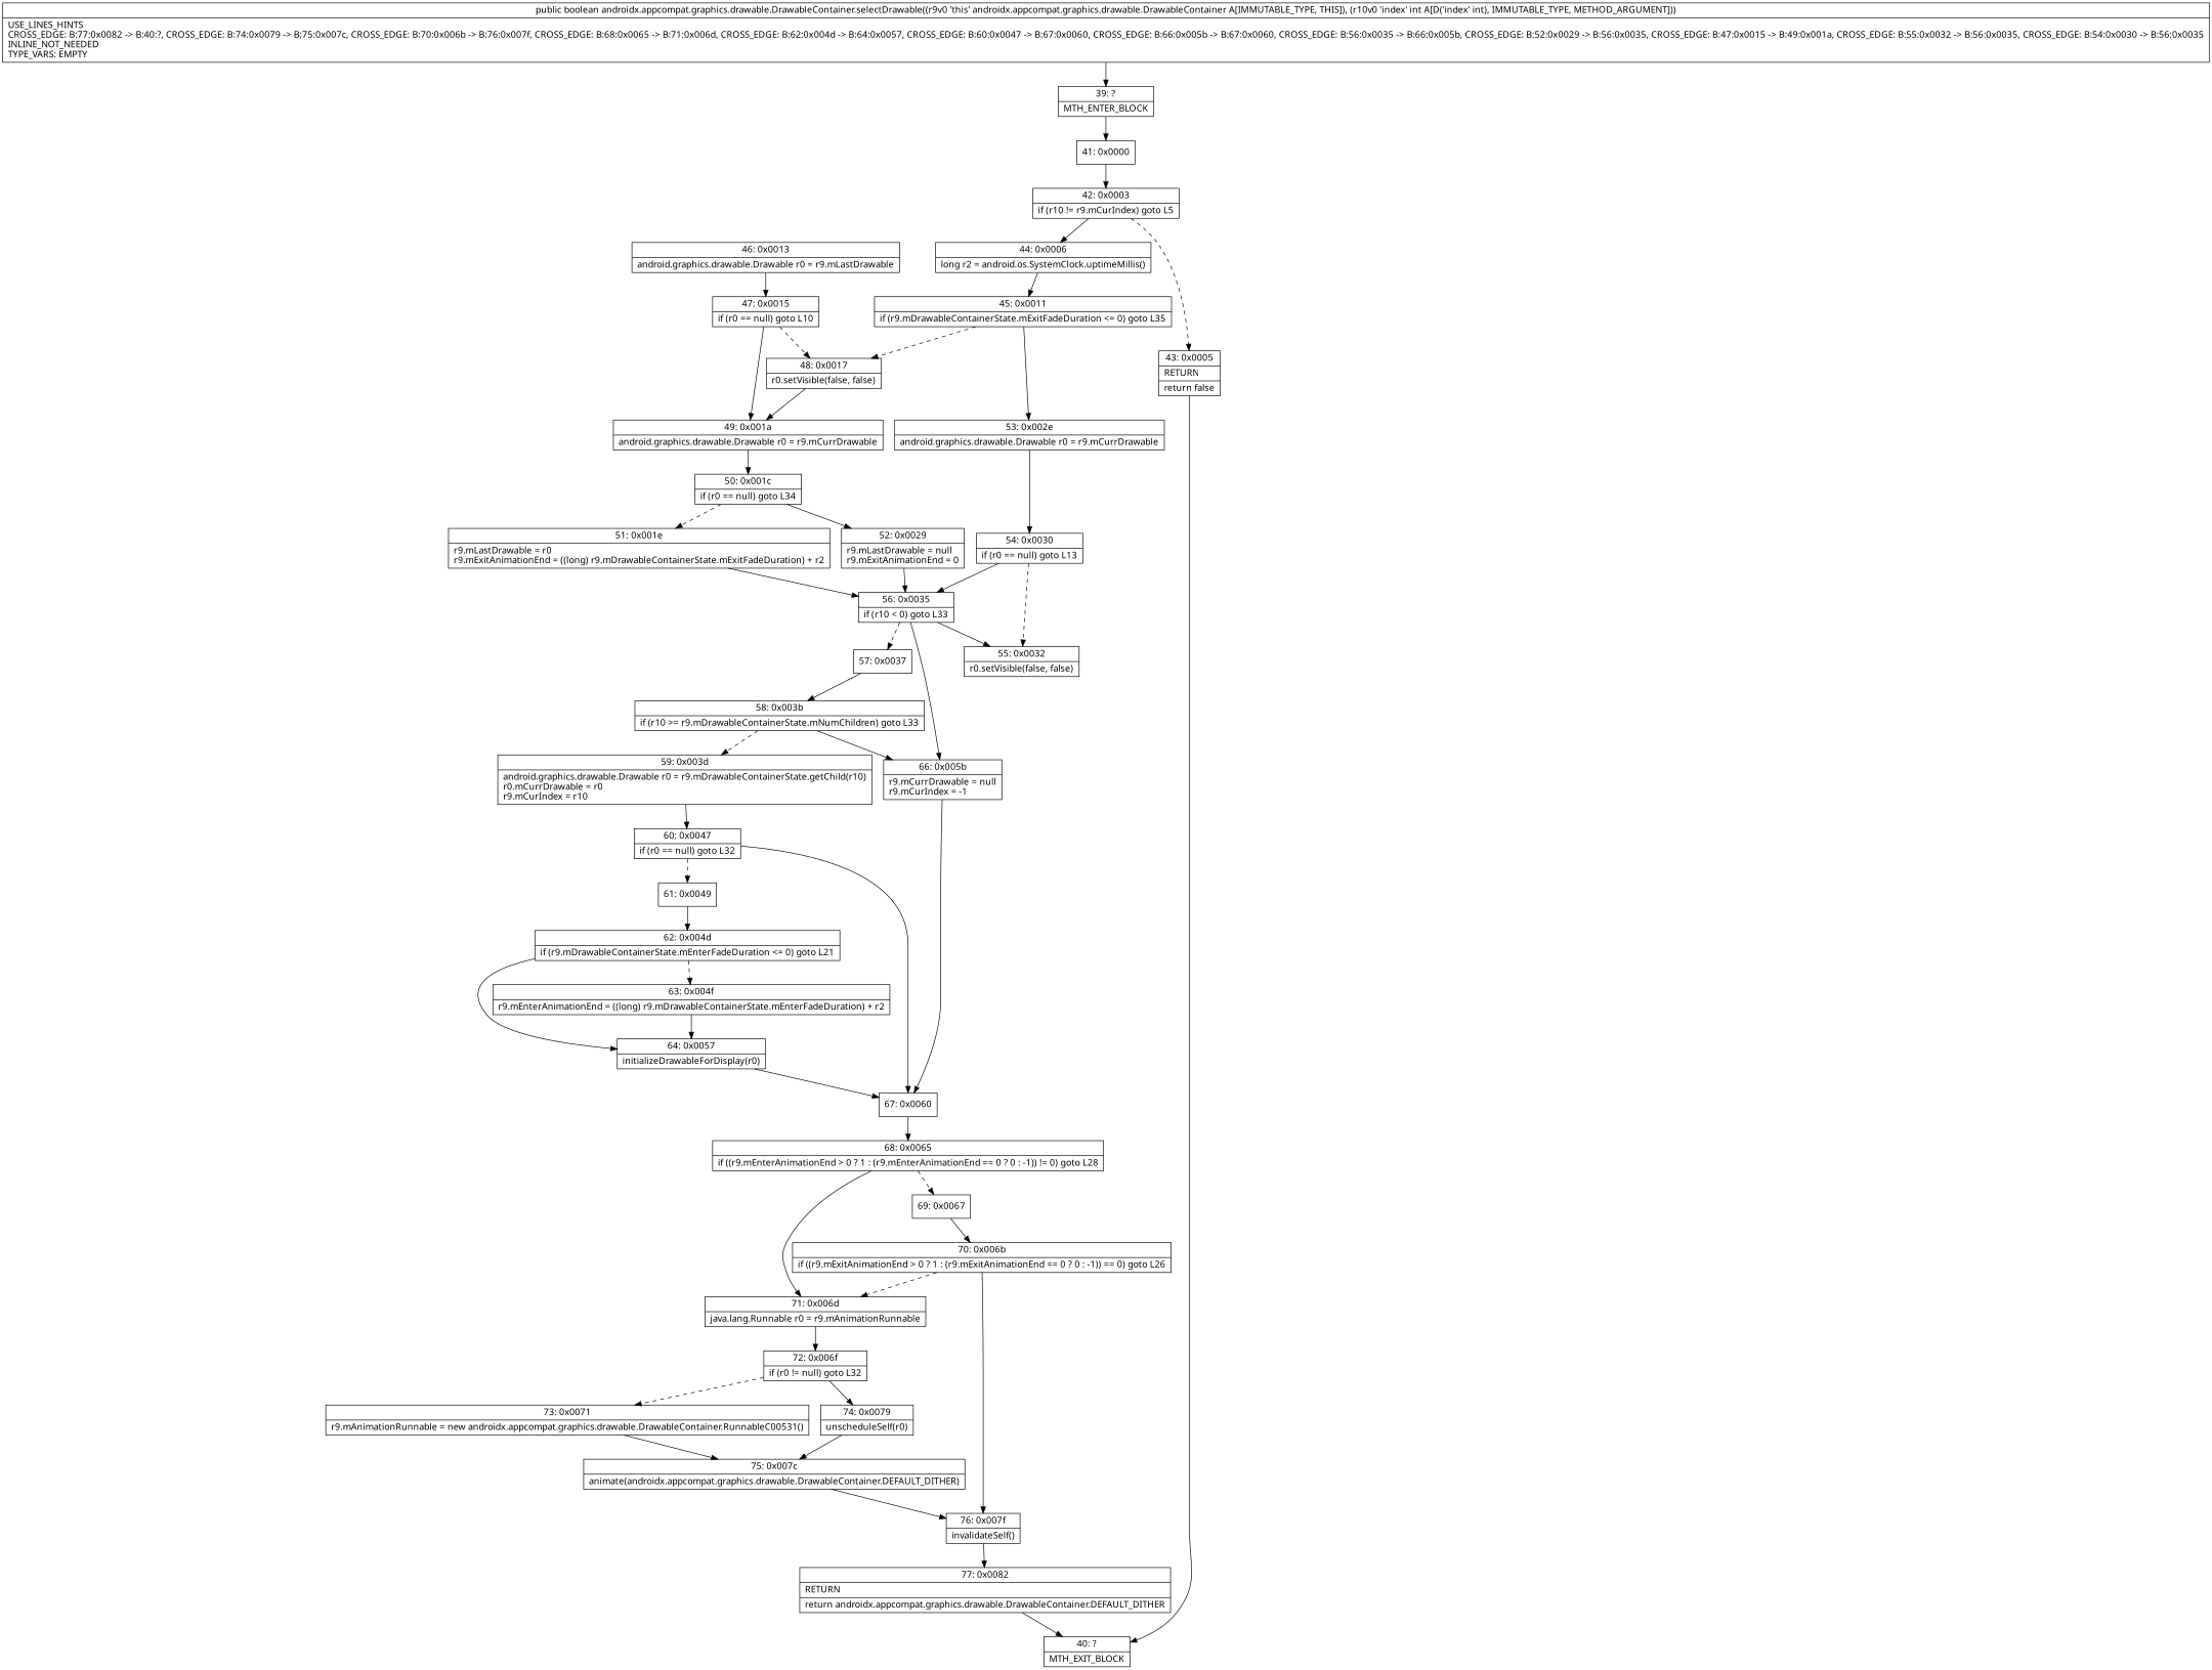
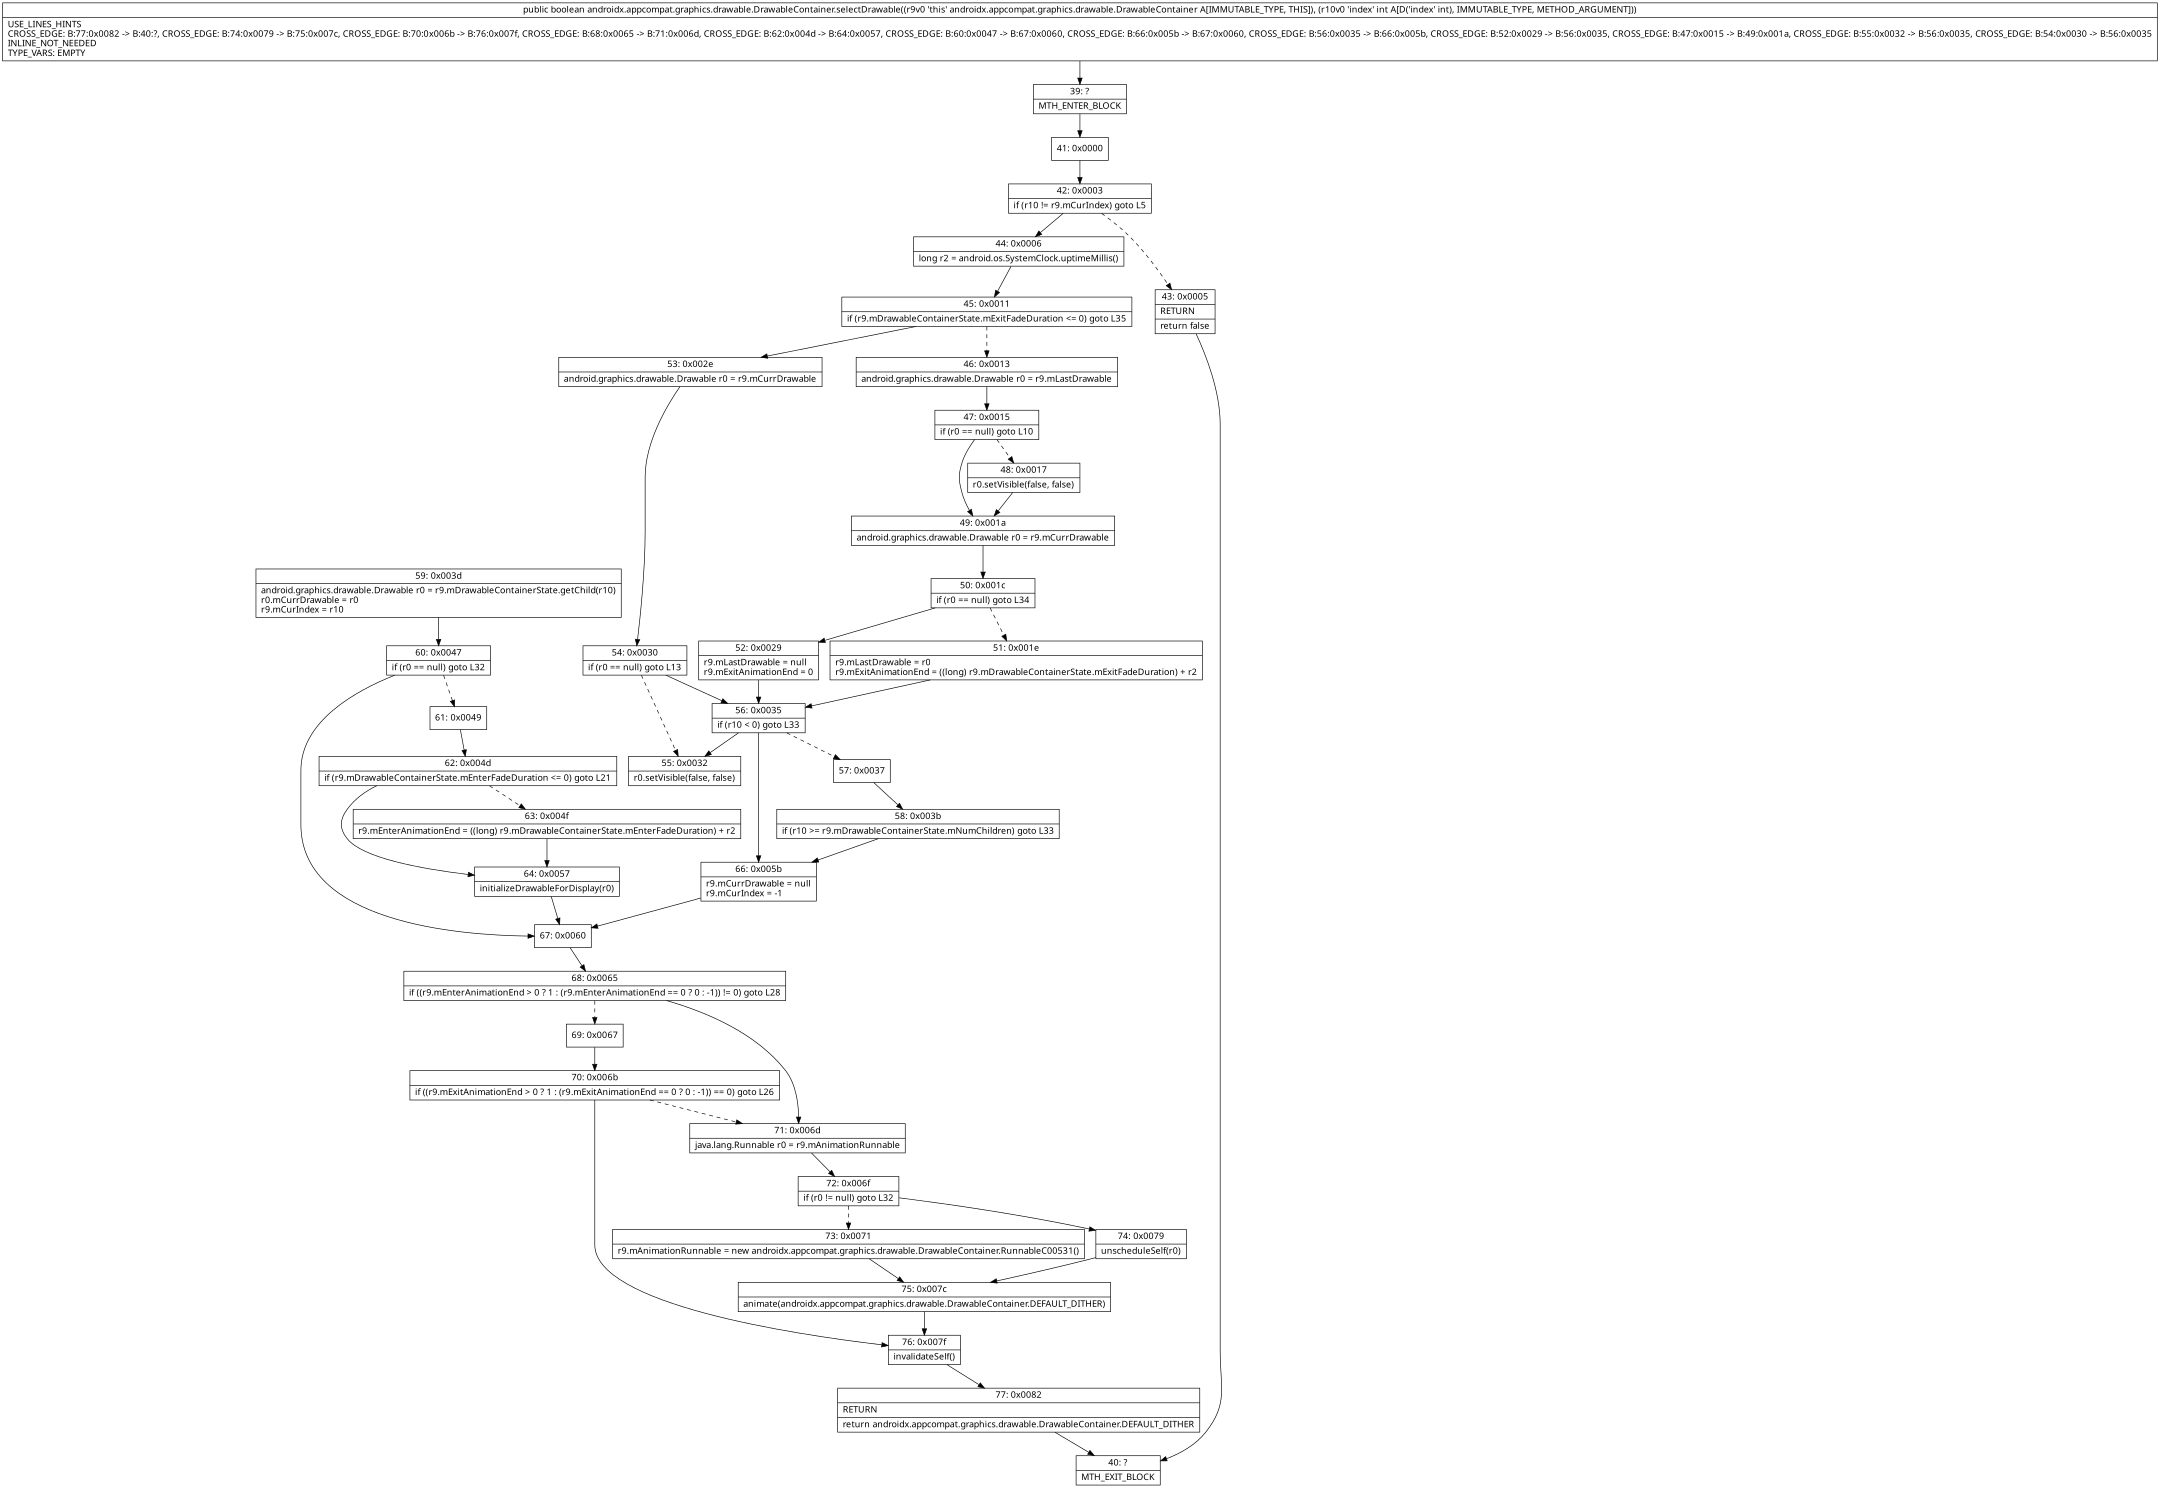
  digraph {
    fontname="Noto Sans"
    node [fontname="Noto Sans" shape=record]
    edge [fontname="Noto Sans"]
    n1 [label="{39\:\ ?|MTH_ENTER_BLOCK\l}"]
    n2 [label="{41\:\ 0x0000}"]
    n3 [label="{42\:\ 0x0003|if (r10 != r9.mCurIndex) goto L5\l}"]
    n4 [label="{43\:\ 0x0005|RETURN\l|return false\l}"]
    n5 [label="{44\:\ 0x0006|long r2 = android.os.SystemClock.uptimeMillis()\l}"]
    n6 [label="{40\:\ ?|MTH_EXIT_BLOCK\l}"]
    n7 [label="{45\:\ 0x0011|if (r9.mDrawableContainerState.mExitFadeDuration \<= 0) goto L35\l}"]
    n8 [label="{46\:\ 0x0013|android.graphics.drawable.Drawable r0 = r9.mLastDrawable\l}"]
    n9 [label="{53\:\ 0x002e|android.graphics.drawable.Drawable r0 = r9.mCurrDrawable\l}"]
    n10 [label="{47\:\ 0x0015|if (r0 == null) goto L10\l}"]
    n11 [label="{54\:\ 0x0030|if (r0 == null) goto L13\l}"]
    n12 [label="{48\:\ 0x0017|r0.setVisible(false, false)\l}"]
    n13 [label="{49\:\ 0x001a|android.graphics.drawable.Drawable r0 = r9.mCurrDrawable\l}"]
    n14 [label="{50\:\ 0x001c|if (r0 == null) goto L34\l}"]
    n15 [label="{51\:\ 0x001e|r9.mLastDrawable = r0\lr9.mExitAnimationEnd = ((long) r9.mDrawableContainerState.mExitFadeDuration) + r2\l}"]
    n16 [label="{52\:\ 0x0029|r9.mLastDrawable = null\lr9.mExitAnimationEnd = 0\l}"]
    n17 [label="{56\:\ 0x0035|if (r10 \< 0) goto L33\l}"]
    n18 [label="{57\:\ 0x0037}"]
    n19 [label="{66\:\ 0x005b|r9.mCurrDrawable = null\lr9.mCurIndex = \-1\l}"]
    n20 [label="{55\:\ 0x0032|r0.setVisible(false, false)\l}"]
    n21 [label="{58\:\ 0x003b|if (r10 \>= r9.mDrawableContainerState.mNumChildren) goto L33\l}"]
    n22 [label="{67\:\ 0x0060}"]
    n23 [label="{59\:\ 0x003d|android.graphics.drawable.Drawable r0 = r9.mDrawableContainerState.getChild(r10)\lr0.mCurrDrawable = r0\lr9.mCurIndex = r10\l}"]
    n24 [label="{60\:\ 0x0047|if (r0 == null) goto L32\l}"]
    n25 [label="{61\:\ 0x0049}"]
    n26 [label="{62\:\ 0x004d|if (r9.mDrawableContainerState.mEnterFadeDuration \<= 0) goto L21\l}"]
    n27 [label="{68\:\ 0x0065|if ((r9.mEnterAnimationEnd \> 0 ? 1 : (r9.mEnterAnimationEnd == 0 ? 0 : \-1)) != 0) goto L28\l}"]
    n28 [label="{63\:\ 0x004f|r9.mEnterAnimationEnd = ((long) r9.mDrawableContainerState.mEnterFadeDuration) + r2\l}"]
    n29 [label="{64\:\ 0x0057|initializeDrawableForDisplay(r0)\l}"]
    n30 [label="{69\:\ 0x0067}"]
    n31 [label="{71\:\ 0x006d|java.lang.Runnable r0 = r9.mAnimationRunnable\l}"]
    n32 [label="{70\:\ 0x006b|if ((r9.mExitAnimationEnd \> 0 ? 1 : (r9.mExitAnimationEnd == 0 ? 0 : \-1)) == 0) goto L26\l}"]
    n33 [label="{72\:\ 0x006f|if (r0 != null) goto L32\l}"]
    n34 [label="{76\:\ 0x007f|invalidateSelf()\l}"]
    n35 [label="{77\:\ 0x0082|RETURN\l|return androidx.appcompat.graphics.drawable.DrawableContainer.DEFAULT_DITHER\l}"]
    n36 [label="{73\:\ 0x0071|r9.mAnimationRunnable = new androidx.appcompat.graphics.drawable.DrawableContainer.RunnableC00531()\l}"]
    n37 [label="{74\:\ 0x0079|unscheduleSelf(r0)\l}"]
    n38 [label="{75\:\ 0x007c|animate(androidx.appcompat.graphics.drawable.DrawableContainer.DEFAULT_DITHER)\l}"]
    n39 [label="{public boolean androidx.appcompat.graphics.drawable.DrawableContainer.selectDrawable((r9v0 'this' androidx.appcompat.graphics.drawable.DrawableContainer A[IMMUTABLE_TYPE, THIS]), (r10v0 'index' int A[D('index' int), IMMUTABLE_TYPE, METHOD_ARGUMENT]))  | USE_LINES_HINTS\lCROSS_EDGE: B:77:0x0082 \-\> B:40:?, CROSS_EDGE: B:74:0x0079 \-\> B:75:0x007c, CROSS_EDGE: B:70:0x006b \-\> B:76:0x007f, CROSS_EDGE: B:68:0x0065 \-\> B:71:0x006d, CROSS_EDGE: B:62:0x004d \-\> B:64:0x0057, CROSS_EDGE: B:60:0x0047 \-\> B:67:0x0060, CROSS_EDGE: B:66:0x005b \-\> B:67:0x0060, CROSS_EDGE: B:56:0x0035 \-\> B:66:0x005b, CROSS_EDGE: B:52:0x0029 \-\> B:56:0x0035, CROSS_EDGE: B:47:0x0015 \-\> B:49:0x001a, CROSS_EDGE: B:55:0x0032 \-\> B:56:0x0035, CROSS_EDGE: B:54:0x0030 \-\> B:56:0x0035\lINLINE_NOT_NEEDED\lTYPE_VARS: EMPTY\l}"]
    n1 -> n2
    n2 -> n3
    n3 -> n4 [style=dashed]
    n3 -> n5
    n4 -> n6
    n5 -> n7
-   n7 -> n12 [style=dashed]
+   n7 -> n8 [style=dashed]
    n7 -> n9
    n8 -> n10
    n9 -> n11
    n10 -> n12 [style=dashed]
    n10 -> n13
    n11 -> n17
    n11 -> n20 [style=dashed]
    n12 -> n13
    n13 -> n14
    n14 -> n15 [style=dashed]
    n14 -> n16
    n15 -> n17
    n16 -> n17
    n17 -> n18 [style=dashed]
    n17 -> n19
    n17 -> n20
    n18 -> n21
    n19 -> n22
    n21 -> n19
-   n21 -> n23 [style=dashed]
    n22 -> n27
    n23 -> n24
    n24 -> n22
    n24 -> n25 [style=dashed]
    n25 -> n26
    n26 -> n28 [style=dashed]
    n26 -> n29
    n27 -> n30 [style=dashed]
    n27 -> n31
    n28 -> n29
    n29 -> n22
    n30 -> n32
    n31 -> n33
    n32 -> n31 [style=dashed]
    n32 -> n34
    n33 -> n36 [style=dashed]
    n33 -> n37
    n34 -> n35
    n35 -> n6
    n36 -> n38
    n37 -> n38
    n38 -> n34
    n39 -> n1
  }
